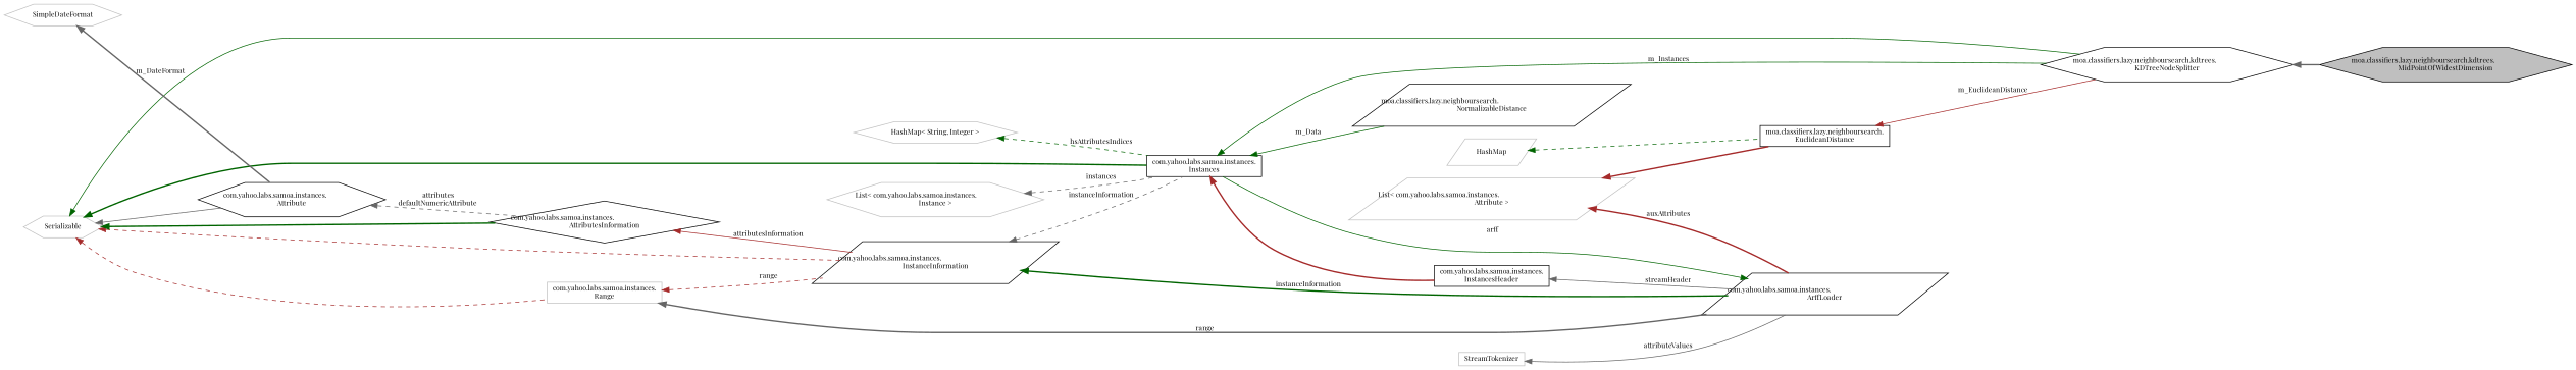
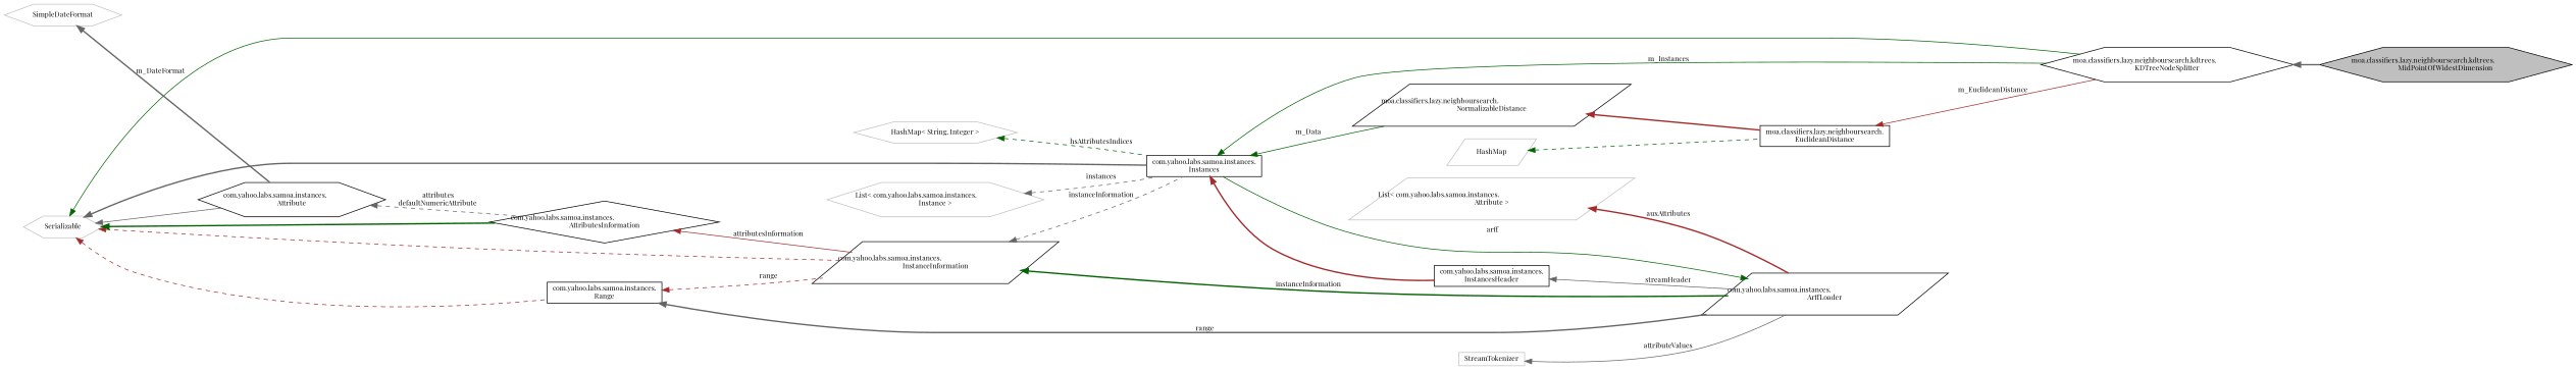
  digraph {
    fontname="Playfair Display"
    rankdir=LR
    node [color=black fillcolor=white fontname="Playfair Display" fontsize=10 shape=hexagon style=filled]
    edge [color=gray40 dir=back fontname="Playfair Display" fontsize=10 labelfontname=Helvetica labelfontsize=10 style=bold]
    n1 [fillcolor=grey75 fontcolor=black height=0.2 label="moa.classifiers.lazy.neighboursearch.kdtrees.\lMidPointOfWidestDimension" width=0.4]
    n2 [height=0.2 label="moa.classifiers.lazy.neighboursearch.kdtrees.\lKDTreeNodeSplitter" width=0.4]
    n3 [color=grey75 height=0.2 label=Serializable width=0.4]
    n4 [height=0.2 label="com.yahoo.labs.samoa.instances.\lInstances" shape=box width=0.4]
    n5 [height=0.2 label="com.yahoo.labs.samoa.instances.\lInstanceInformation" shape=parallelogram width=0.4]
    n6 [height=0.2 label="com.yahoo.labs.samoa.instances.\lAttributesInformation" shape=diamond width=0.4]
    n7 [height=0.2 label="com.yahoo.labs.samoa.instances.\lAttribute" width=0.4]
-   n8 [color=grey75 height=0.2 label="com.yahoo.labs.samoa.instances.\lRange" shape=box width=0.4]
+   n8 [height=0.2 label="com.yahoo.labs.samoa.instances.\lRange" shape=box width=0.4]
    n9 [height=0.2 label="com.yahoo.labs.samoa.instances.\lInstancesHeader" shape=box width=0.4]
    n10 [height=0.2 label="moa.classifiers.lazy.neighboursearch.\lNormalizableDistance" shape=parallelogram width=0.4]
    n11 [height=0.2 label="com.yahoo.labs.samoa.instances.\lArffLoader" shape=parallelogram width=0.4]
    n12 [height=0.2 label="moa.classifiers.lazy.neighboursearch.\lEuclideanDistance" shape=box width=0.4]
    n13 [color=grey75 height=0.2 label="List\< com.yahoo.labs.samoa.instances.\lAttribute \>" shape=parallelogram width=0.4]
    n14 [color=grey75 height=0.2 label=SimpleDateFormat width=0.4]
    n15 [color=grey75 height=0.2 label=StreamTokenizer shape=box width=0.4]
    n16 [color=grey75 height=0.2 label="List\< com.yahoo.labs.samoa.instances.\lInstance \>" width=0.4]
    n17 [color=grey75 height=0.2 label="HashMap\< String, Integer \>" width=0.4]
    n18 [color=grey75 height=0.2 label=HashMap shape=parallelogram width=0.4]
    n2 -> n1
    n3 -> n2 [color=darkgreen style=solid]
-   n3 -> n4 [color=darkgreen]
+   n3 -> n4
    n3 -> n5 [color=brown style=dashed]
    n3 -> n6 [color=darkgreen]
    n3 -> n7 [style=solid]
    n3 -> n8 [color=brown style=dashed]
    n4 -> n2 [color=darkgreen label=" m_Instances" style=solid]
    n4 -> n9 [color=brown]
    n4 -> n10 [color=darkgreen label=" m_Data" style=solid]
    n5 -> n4 [label=" instanceInformation" style=dashed]
    n5 -> n11 [color=darkgreen label=" instanceInformation"]
    n6 -> n5 [color=brown label=" attributesInformation" style=solid]
    n7 -> n6 [label=" attributes\ndefaultNumericAttribute" style=dashed]
    n8 -> n5 [color=brown label=" range" style=dashed]
    n8 -> n11 [label=" range"]
    n9 -> n11 [label=" streamHeader" style=solid]
-   n13 -> n12 [color=brown]
+   n10 -> n12 [color=brown]
    n11 -> n4 [color=darkgreen label=" arff" style=solid]
    n12 -> n2 [color=brown label=" m_EuclideanDistance" style=solid]
    n13 -> n11 [color=brown label=" auxAttributes"]
    n14 -> n7 [label=" m_DateFormat"]
    n15 -> n11 [label=" attributeValues" style=solid]
    n16 -> n4 [label=" instances" style=dashed]
    n17 -> n4 [color=darkgreen label=" hsAttributesIndices" style=dashed]
    n18 -> n12 [color=darkgreen style=dashed]
  }
